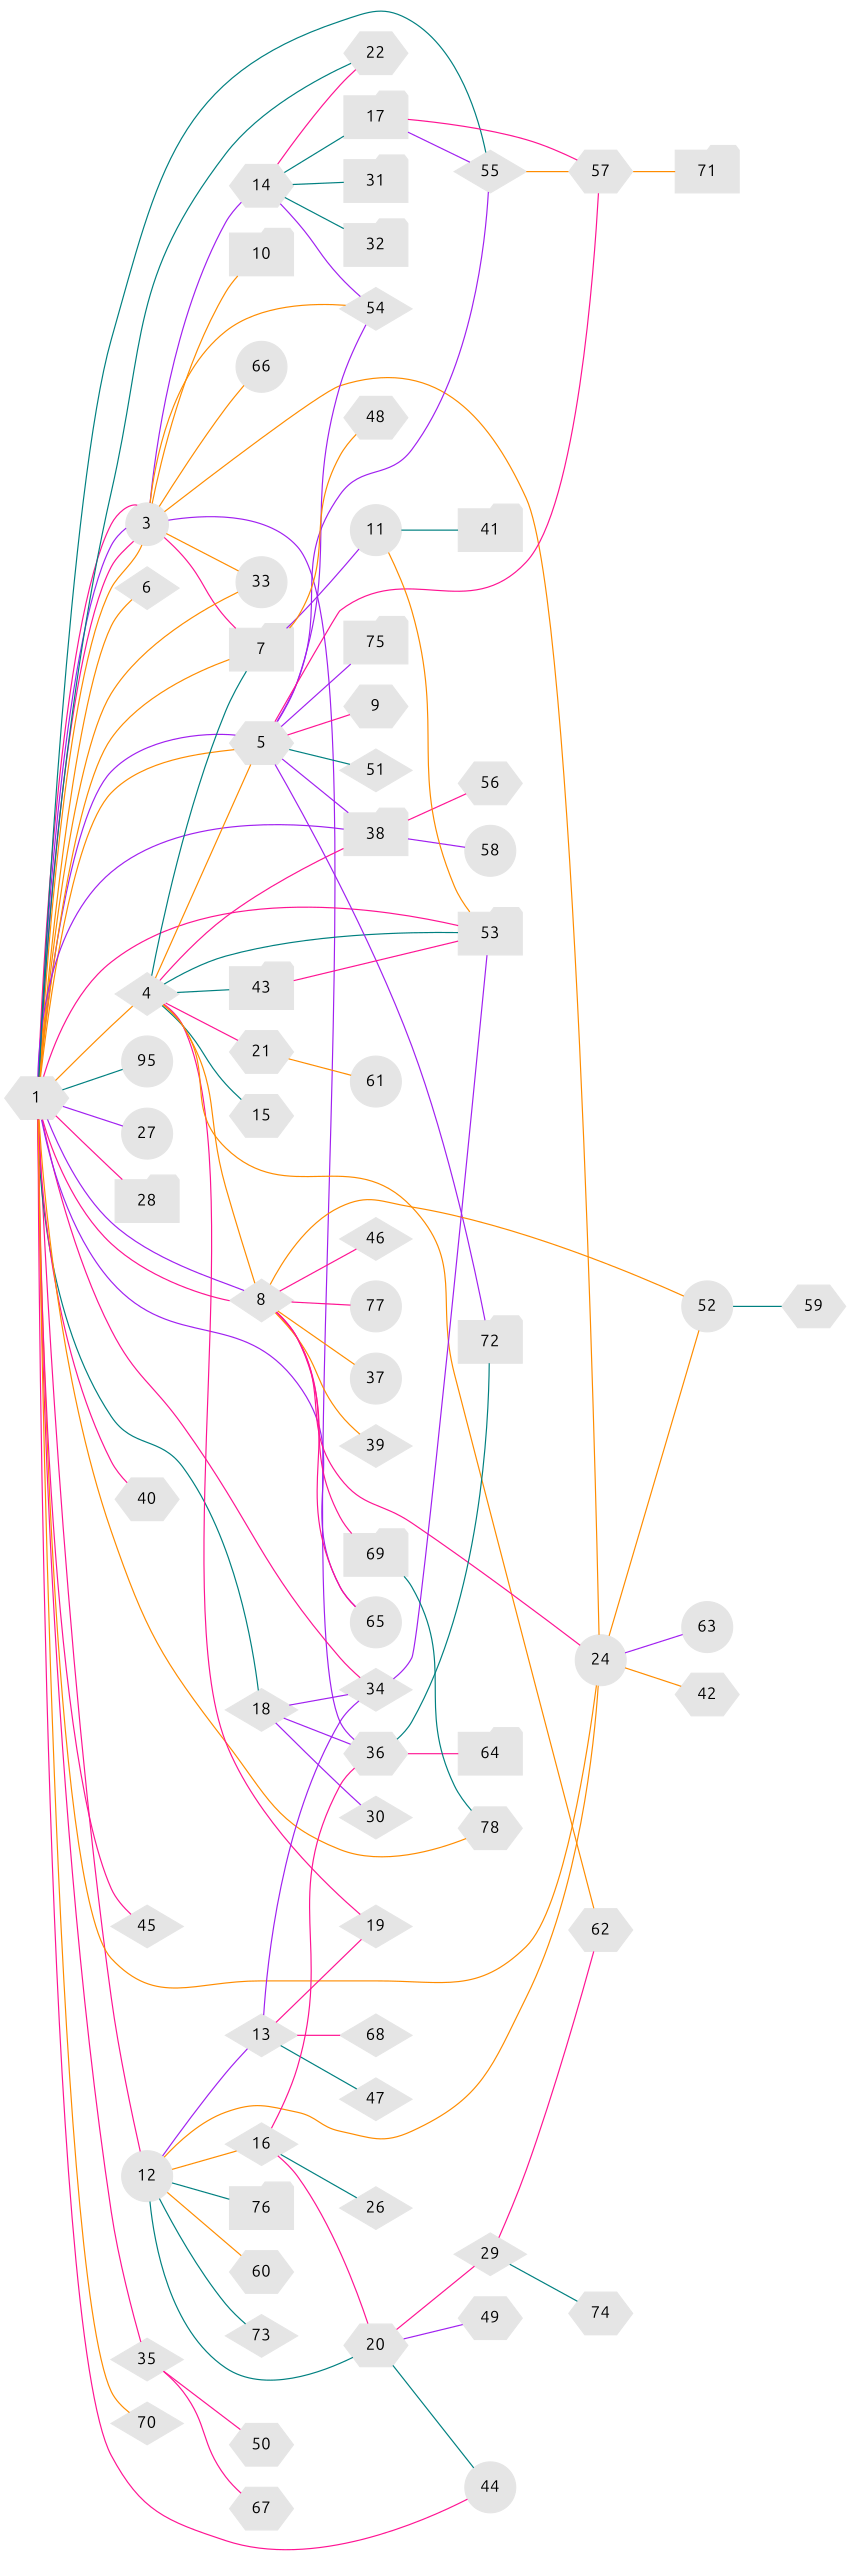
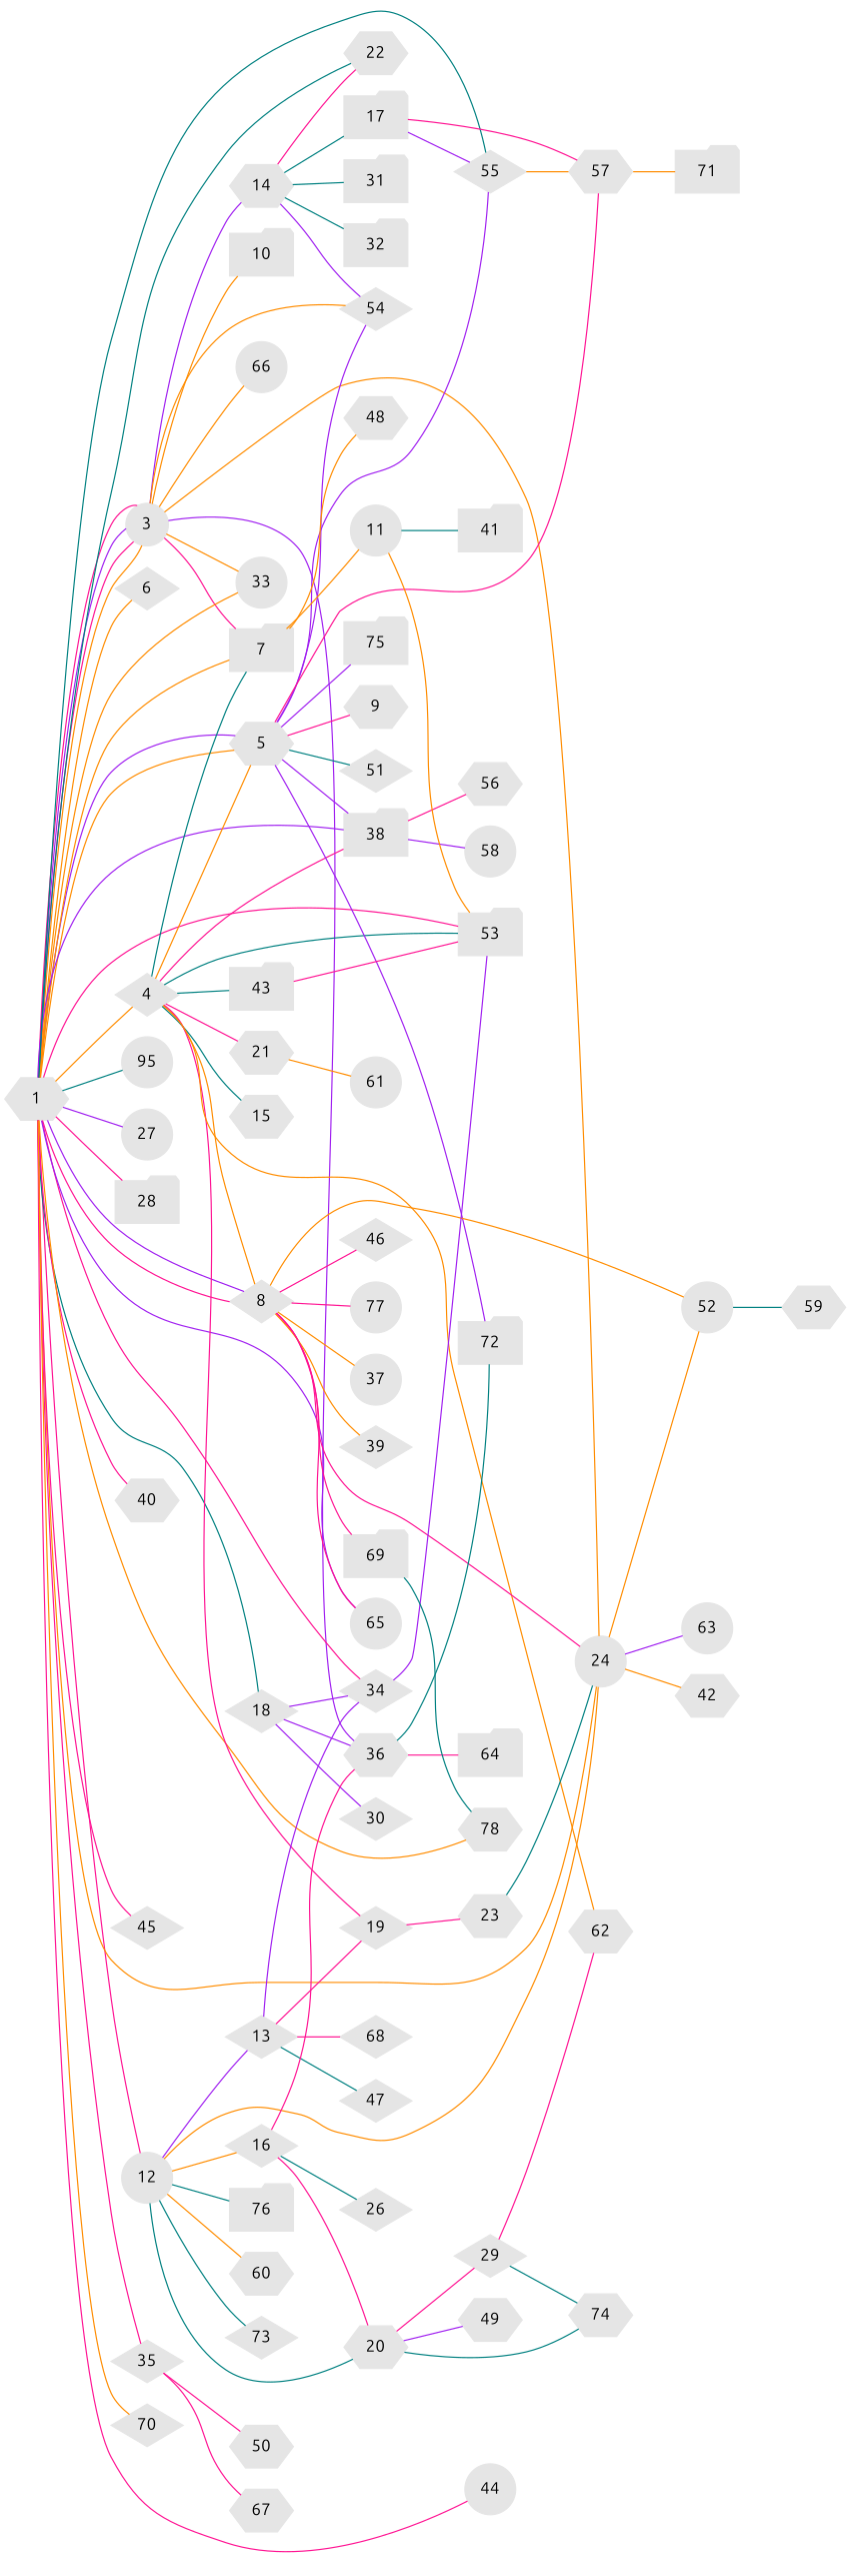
  graph {
    fontname=Ubuntu
    rankdir=LR
    node [color=gray90 fontname=Ubuntu shape=hexagon style=filled]
    edge [color=deeppink fontname=Ubuntu]
    3 [shape=circle]
    1
    4 [shape=diamond]
    5
    6 [shape=diamond]
    7 [shape=folder]
    8 [shape=diamond]
    12 [shape=circle]
    18 [shape=diamond]
    22
    24 [shape=circle]
    n12 [label=95 shape=circle]
    27 [shape=circle]
    28 [shape=folder]
    33 [shape=circle]
    34 [shape=diamond]
    35 [shape=diamond]
    38 [shape=folder]
    40
    44 [shape=circle]
    45 [shape=diamond]
    53 [shape=folder]
    55 [shape=diamond]
    65 [shape=circle]
    70 [shape=diamond]
    78
    10 [shape=folder]
    14
    36
    54 [shape=diamond]
    66 [shape=circle]
    15
    19 [shape=diamond]
    21
    43 [shape=folder]
    62
    9
    51 [shape=diamond]
    57
    72 [shape=folder]
    75 [shape=folder]
    11 [shape=circle]
    48
    37 [shape=circle]
    39 [shape=diamond]
    46 [shape=diamond]
    52 [shape=circle]
    69 [shape=folder]
    77 [shape=circle]
    13 [shape=diamond]
    16 [shape=diamond]
    20
    60
    73 [shape=diamond]
    76 [shape=folder]
    30 [shape=diamond]
    42
    63 [shape=circle]
    50
    67
    56
    58 [shape=circle]
    17 [shape=folder]
    31 [shape=folder]
    32 [shape=folder]
    64 [shape=folder]
+   23
    61 [shape=circle]
    71 [shape=folder]
    41 [shape=folder]
    59
    47 [shape=diamond]
    68 [shape=diamond]
    26 [shape=diamond]
    29 [shape=diamond]
    49
    74
    3 -- 7
    3 -- 24 [color=darkorange]
    3 -- 33 [color=darkorange]
    3 -- 10 [color=darkorange]
    3 -- 14 [color=purple]
    3 -- 36 [color=purple]
    3 -- 54 [color=darkorange]
    3 -- 66 [color=darkorange]
    1 -- 3 [color=darkorange]
    1 -- 3
    1 -- 3 [color=purple]
    1 -- 3
    1 -- 4 [color=darkorange]
    1 -- 5 [color=darkorange]
    1 -- 5 [color=purple]
    1 -- 6 [color=darkorange]
    1 -- 7 [color=darkorange]
    1 -- 8
    1 -- 8 [color=purple]
    1 -- 12
    1 -- 18 [color=teal]
    1 -- 22 [color=teal]
    1 -- 24 [color=darkorange]
    1 -- n12 [color=teal]
    1 -- 27 [color=purple]
    1 -- 28
    1 -- 33 [color=darkorange]
    1 -- 34
    1 -- 35
    1 -- 38 [color=purple]
    1 -- 40
    1 -- 44
    1 -- 45
    1 -- 53
    1 -- 55 [color=teal]
    1 -- 65 [color=purple]
    1 -- 70 [color=darkorange]
    1 -- 78 [color=darkorange]
    4 -- 5 [color=darkorange]
    4 -- 7 [color=teal]
    4 -- 8 [color=darkorange]
    4 -- 38
    4 -- 53 [color=teal]
    4 -- 15 [color=teal]
    4 -- 19
    4 -- 21
    4 -- 43 [color=teal]
    4 -- 62 [color=darkorange]
    5 -- 38 [color=purple]
    5 -- 55 [color=purple]
    5 -- 54 [color=purple]
    5 -- 9
    5 -- 51 [color=teal]
    5 -- 57
    5 -- 72 [color=purple]
    5 -- 75 [color=purple]
-   7 -- 11 [color=purple]
+   7 -- 11 [color=darkorange]
    7 -- 48 [color=darkorange]
    8 -- 24
    8 -- 65
    8 -- 37 [color=darkorange]
    8 -- 39 [color=darkorange]
    8 -- 46
    8 -- 52 [color=darkorange]
    8 -- 69
    8 -- 77
    12 -- 24 [color=darkorange]
    12 -- 13 [color=purple]
    12 -- 16 [color=darkorange]
    12 -- 20 [color=teal]
    12 -- 60 [color=darkorange]
    12 -- 73 [color=teal]
    12 -- 76 [color=teal]
    18 -- 34 [color=purple]
    18 -- 36 [color=purple]
    18 -- 30 [color=purple]
    24 -- 52 [color=darkorange]
    24 -- 42 [color=darkorange]
    24 -- 63 [color=purple]
    34 -- 53 [color=purple]
    35 -- 50
    35 -- 67
    38 -- 56
    38 -- 58 [color=purple]
    55 -- 57 [color=darkorange]
    14 -- 22
    14 -- 54 [color=purple]
    14 -- 17 [color=teal]
    14 -- 31 [color=teal]
    14 -- 32 [color=teal]
    36 -- 72 [color=teal]
    36 -- 64
+   19 -- 23
    21 -- 61 [color=darkorange]
    43 -- 53
    57 -- 71 [color=darkorange]
    11 -- 53 [color=darkorange]
    11 -- 41 [color=teal]
    52 -- 59 [color=teal]
    69 -- 78 [color=teal]
    13 -- 34 [color=purple]
    13 -- 19
    13 -- 47 [color=teal]
    13 -- 68
    16 -- 36
    16 -- 20
    16 -- 26 [color=teal]
-   20 -- 44 [color=teal]
+   20 -- 74 [color=teal]
    20 -- 29
    20 -- 49 [color=purple]
    17 -- 55 [color=purple]
    17 -- 57
+   23 -- 24 [color=teal]
    29 -- 62
    29 -- 74 [color=teal]
  }
